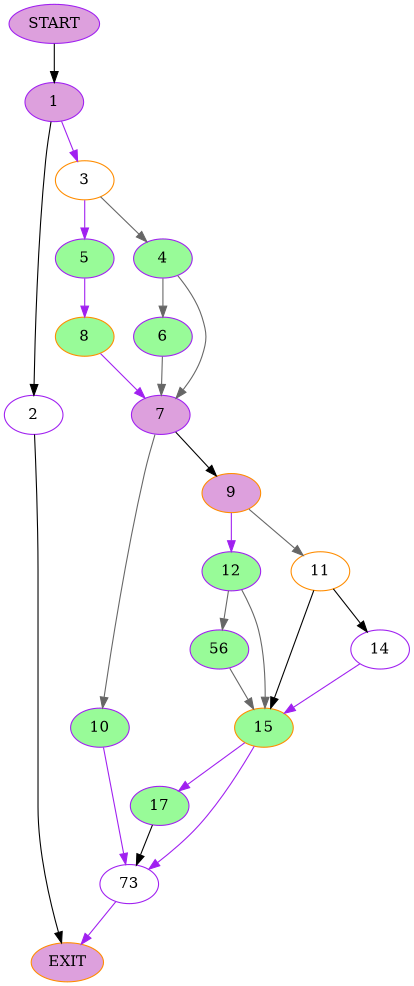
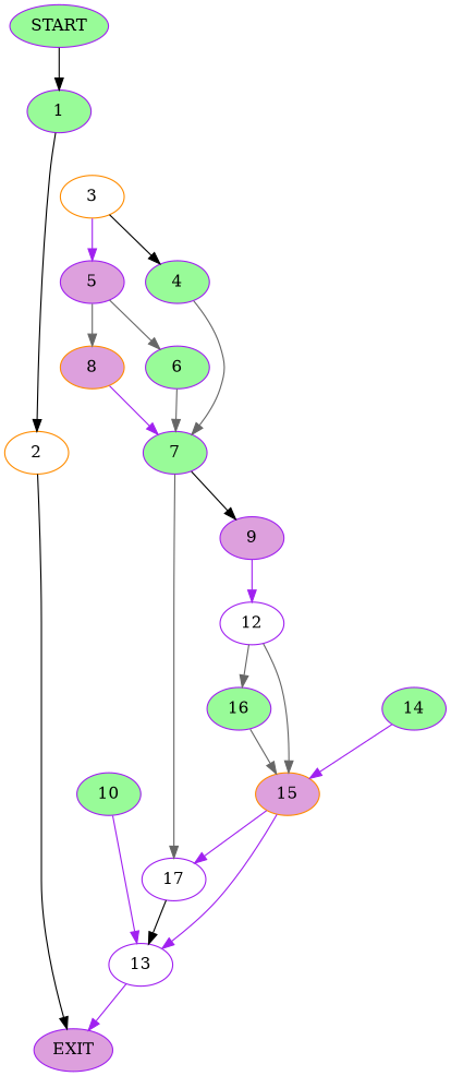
  digraph {
    node [color=purple fillcolor=palegreen style=filled]
    edge [color=gray40]
-   n1 [fillcolor=plum label=START]
-   1 [fillcolor=plum]
-   2 [fillcolor=white]
+   n1 [label=START]
+   1
+   2 [color=darkorange fillcolor=white]
    3 [color=darkorange fillcolor=white]
-   n5 [color=darkorange fillcolor=plum label=EXIT]
+   n5 [fillcolor=plum label=EXIT]
    4
-   5
+   5 [fillcolor=plum]
    6
-   7 [fillcolor=plum]
-   8 [color=darkorange]
-   9 [color=darkorange fillcolor=plum]
+   7
+   8 [color=darkorange fillcolor=plum]
+   9 [fillcolor=plum]
    10
-   11 [color=darkorange fillcolor=white]
-   12
-   13 [fillcolor=white label=73]
-   14 [fillcolor=white]
-   15 [color=darkorange]
-   16 [label=56]
-   17
+   12 [fillcolor=white]
+   13 [fillcolor=white]
+   14
+   15 [color=darkorange fillcolor=plum]
+   16
+   17 [fillcolor=white]
    n1 -> 1 [color=black]
    1 -> 2 [color=black]
-   1 -> 3 [color=purple]
    2 -> n5 [color=black]
-   3 -> 4
+   3 -> 4 [color=black]
    3 -> 5 [color=purple]
-   4 -> 6
+   5 -> 6
    4 -> 7
-   5 -> 8 [color=purple]
+   5 -> 8
    6 -> 7
    7 -> 9 [color=black]
-   7 -> 10
+   7 -> 17
    8 -> 7 [color=purple]
-   9 -> 11
    9 -> 12 [color=purple]
    10 -> 13 [color=purple]
-   11 -> 14 [color=black]
-   11 -> 15 [color=black]
    12 -> 15
    12 -> 16
    13 -> n5 [color=purple]
    14 -> 15 [color=purple]
    15 -> 13 [color=purple]
    15 -> 17 [color=purple]
    16 -> 15
    17 -> 13 [color=black]
  }
